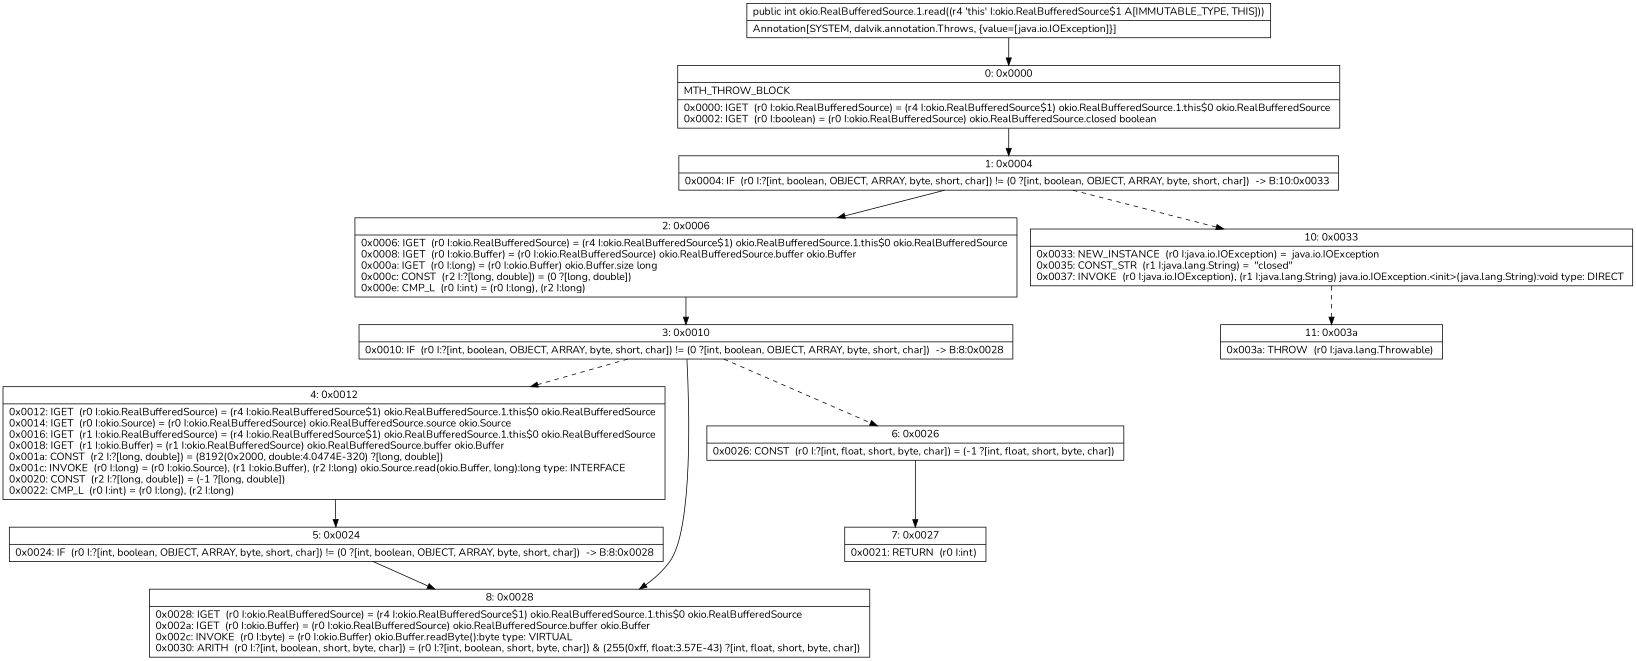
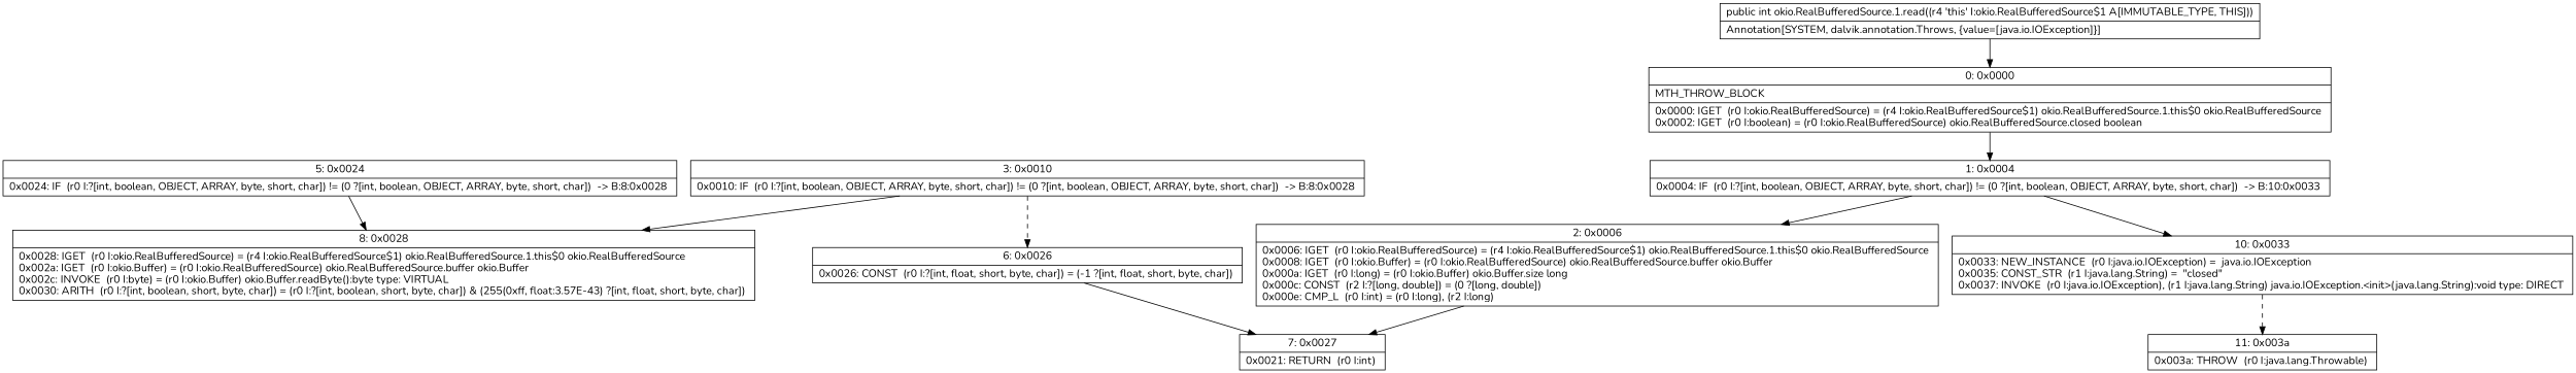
  digraph {
    fontname=Nunito
    node [fontname=Nunito shape=record]
    edge [fontname=Nunito]
    n1 [label="{0\:\ 0x0000|MTH_THROW_BLOCK\l|0x0000: IGET  (r0 I:okio.RealBufferedSource) = (r4 I:okio.RealBufferedSource$1) okio.RealBufferedSource.1.this$0 okio.RealBufferedSource \l0x0002: IGET  (r0 I:boolean) = (r0 I:okio.RealBufferedSource) okio.RealBufferedSource.closed boolean \l}"]
    n2 [label="{1\:\ 0x0004|0x0004: IF  (r0 I:?[int, boolean, OBJECT, ARRAY, byte, short, char]) != (0 ?[int, boolean, OBJECT, ARRAY, byte, short, char])  \-\> B:10:0x0033 \l}"]
    n3 [label="{2\:\ 0x0006|0x0006: IGET  (r0 I:okio.RealBufferedSource) = (r4 I:okio.RealBufferedSource$1) okio.RealBufferedSource.1.this$0 okio.RealBufferedSource \l0x0008: IGET  (r0 I:okio.Buffer) = (r0 I:okio.RealBufferedSource) okio.RealBufferedSource.buffer okio.Buffer \l0x000a: IGET  (r0 I:long) = (r0 I:okio.Buffer) okio.Buffer.size long \l0x000c: CONST  (r2 I:?[long, double]) = (0 ?[long, double]) \l0x000e: CMP_L  (r0 I:int) = (r0 I:long), (r2 I:long) \l}"]
    n4 [label="{10\:\ 0x0033|0x0033: NEW_INSTANCE  (r0 I:java.io.IOException) =  java.io.IOException \l0x0035: CONST_STR  (r1 I:java.lang.String) =  \"closed\" \l0x0037: INVOKE  (r0 I:java.io.IOException), (r1 I:java.lang.String) java.io.IOException.\<init\>(java.lang.String):void type: DIRECT \l}"]
    n5 [label="{3\:\ 0x0010|0x0010: IF  (r0 I:?[int, boolean, OBJECT, ARRAY, byte, short, char]) != (0 ?[int, boolean, OBJECT, ARRAY, byte, short, char])  \-\> B:8:0x0028 \l}"]
    n6 [label="{11\:\ 0x003a|0x003a: THROW  (r0 I:java.lang.Throwable) \l}"]
-   n7 [label="{4\:\ 0x0012|0x0012: IGET  (r0 I:okio.RealBufferedSource) = (r4 I:okio.RealBufferedSource$1) okio.RealBufferedSource.1.this$0 okio.RealBufferedSource \l0x0014: IGET  (r0 I:okio.Source) = (r0 I:okio.RealBufferedSource) okio.RealBufferedSource.source okio.Source \l0x0016: IGET  (r1 I:okio.RealBufferedSource) = (r4 I:okio.RealBufferedSource$1) okio.RealBufferedSource.1.this$0 okio.RealBufferedSource \l0x0018: IGET  (r1 I:okio.Buffer) = (r1 I:okio.RealBufferedSource) okio.RealBufferedSource.buffer okio.Buffer \l0x001a: CONST  (r2 I:?[long, double]) = (8192(0x2000, double:4.0474E\-320) ?[long, double]) \l0x001c: INVOKE  (r0 I:long) = (r0 I:okio.Source), (r1 I:okio.Buffer), (r2 I:long) okio.Source.read(okio.Buffer, long):long type: INTERFACE \l0x0020: CONST  (r2 I:?[long, double]) = (\-1 ?[long, double]) \l0x0022: CMP_L  (r0 I:int) = (r0 I:long), (r2 I:long) \l}"]
    n8 [label="{8\:\ 0x0028|0x0028: IGET  (r0 I:okio.RealBufferedSource) = (r4 I:okio.RealBufferedSource$1) okio.RealBufferedSource.1.this$0 okio.RealBufferedSource \l0x002a: IGET  (r0 I:okio.Buffer) = (r0 I:okio.RealBufferedSource) okio.RealBufferedSource.buffer okio.Buffer \l0x002c: INVOKE  (r0 I:byte) = (r0 I:okio.Buffer) okio.Buffer.readByte():byte type: VIRTUAL \l0x0030: ARITH  (r0 I:?[int, boolean, short, byte, char]) = (r0 I:?[int, boolean, short, byte, char]) & (255(0xff, float:3.57E\-43) ?[int, float, short, byte, char]) \l}"]
    n9 [label="{6\:\ 0x0026|0x0026: CONST  (r0 I:?[int, float, short, byte, char]) = (\-1 ?[int, float, short, byte, char]) \l}"]
    n10 [label="{5\:\ 0x0024|0x0024: IF  (r0 I:?[int, boolean, OBJECT, ARRAY, byte, short, char]) != (0 ?[int, boolean, OBJECT, ARRAY, byte, short, char])  \-\> B:8:0x0028 \l}"]
    n11 [label="{7\:\ 0x0027|0x0021: RETURN  (r0 I:int) \l}"]
    n12 [label="{public int okio.RealBufferedSource.1.read((r4 'this' I:okio.RealBufferedSource$1 A[IMMUTABLE_TYPE, THIS]))  | Annotation[SYSTEM, dalvik.annotation.Throws, \{value=[java.io.IOException]\}]\l}"]
    n1 -> n2
    n2 -> n3 [style=solid]
-   n2 -> n4 [style=dashed]
-   n3 -> n5
+   n2 -> n4
+   n3 -> n11
    n4 -> n6 [style=dashed]
-   n5 -> n7 [style=dashed]
    n5 -> n8
    n5 -> n9 [style=dashed]
-   n7 -> n10
    n9 -> n11
    n10 -> n8
    n12 -> n1
  }
